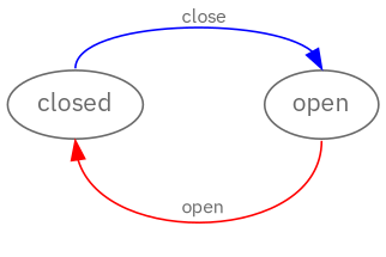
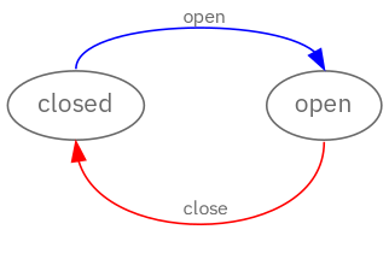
  digraph {
    fontcolor=dimgray
    fontname="IBM Plex Sans"
    rankdir=LR
    splines=spline
    node [color=dimgray fontcolor=dimgray fontname="IBM Plex Sans" fontsize=13]
    edge [fontcolor=dimgray fontname="IBM Plex Sans" fontsize=10]
    closed
    open
-   closed -> open [color=blue headport=n label=" close " tailport=n]
-   open -> closed [color=red headport=s label=" open " tailport=s]
+   closed -> open [color=blue headport=n label=" open " tailport=n]
+   open -> closed [color=red headport=s label=" close " tailport=s]
  }
